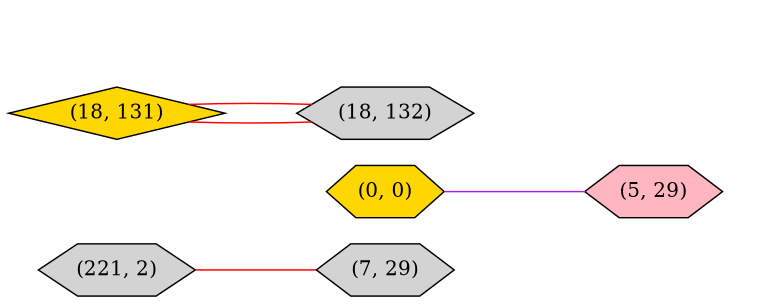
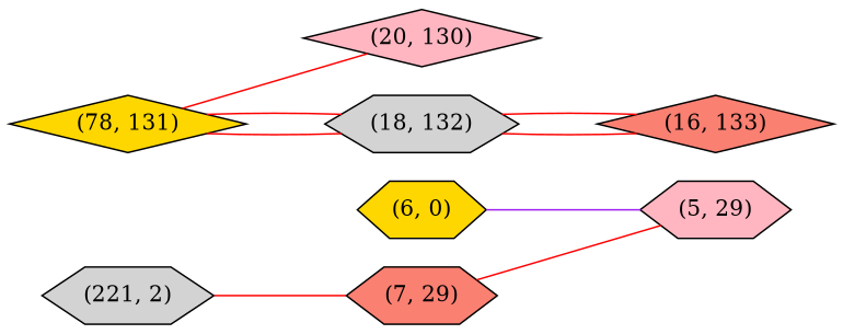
  graph {
    rankdir=LR
    node [fillcolor=lightpink shape=hexagon style=filled]
    edge [color=red weight=1]
    "(5, 29)"
-   "(0, 0)" [fillcolor=gold]
-   "(18, 131)" [fillcolor=gold shape=diamond]
+   "(0, 0)" [fillcolor=gold label="(6, 0)"]
+   "(18, 131)" [fillcolor=gold shape=diamond label="(78, 131)"]
+   "(20, 130)" [shape=diamond]
    "(18, 132)" [fillcolor=lightgrey]
+   "(16, 133)" [fillcolor=salmon shape=diamond]
    "(221, 2)" [fillcolor=lightgrey]
-   "(7, 29)" [fillcolor=lightgrey]
+   "(7, 29)" [fillcolor=salmon]
    "(0, 0)" -- "(5, 29)" [color=purple weight=4]
+   "(18, 131)" -- "(20, 130)"
    "(18, 131)" -- "(18, 132)"
    "(18, 131)" -- "(18, 132)"
+   "(18, 132)" -- "(16, 133)"
+   "(18, 132)" -- "(16, 133)"
    "(221, 2)" -- "(7, 29)"
+   "(7, 29)" -- "(5, 29)"
  }
